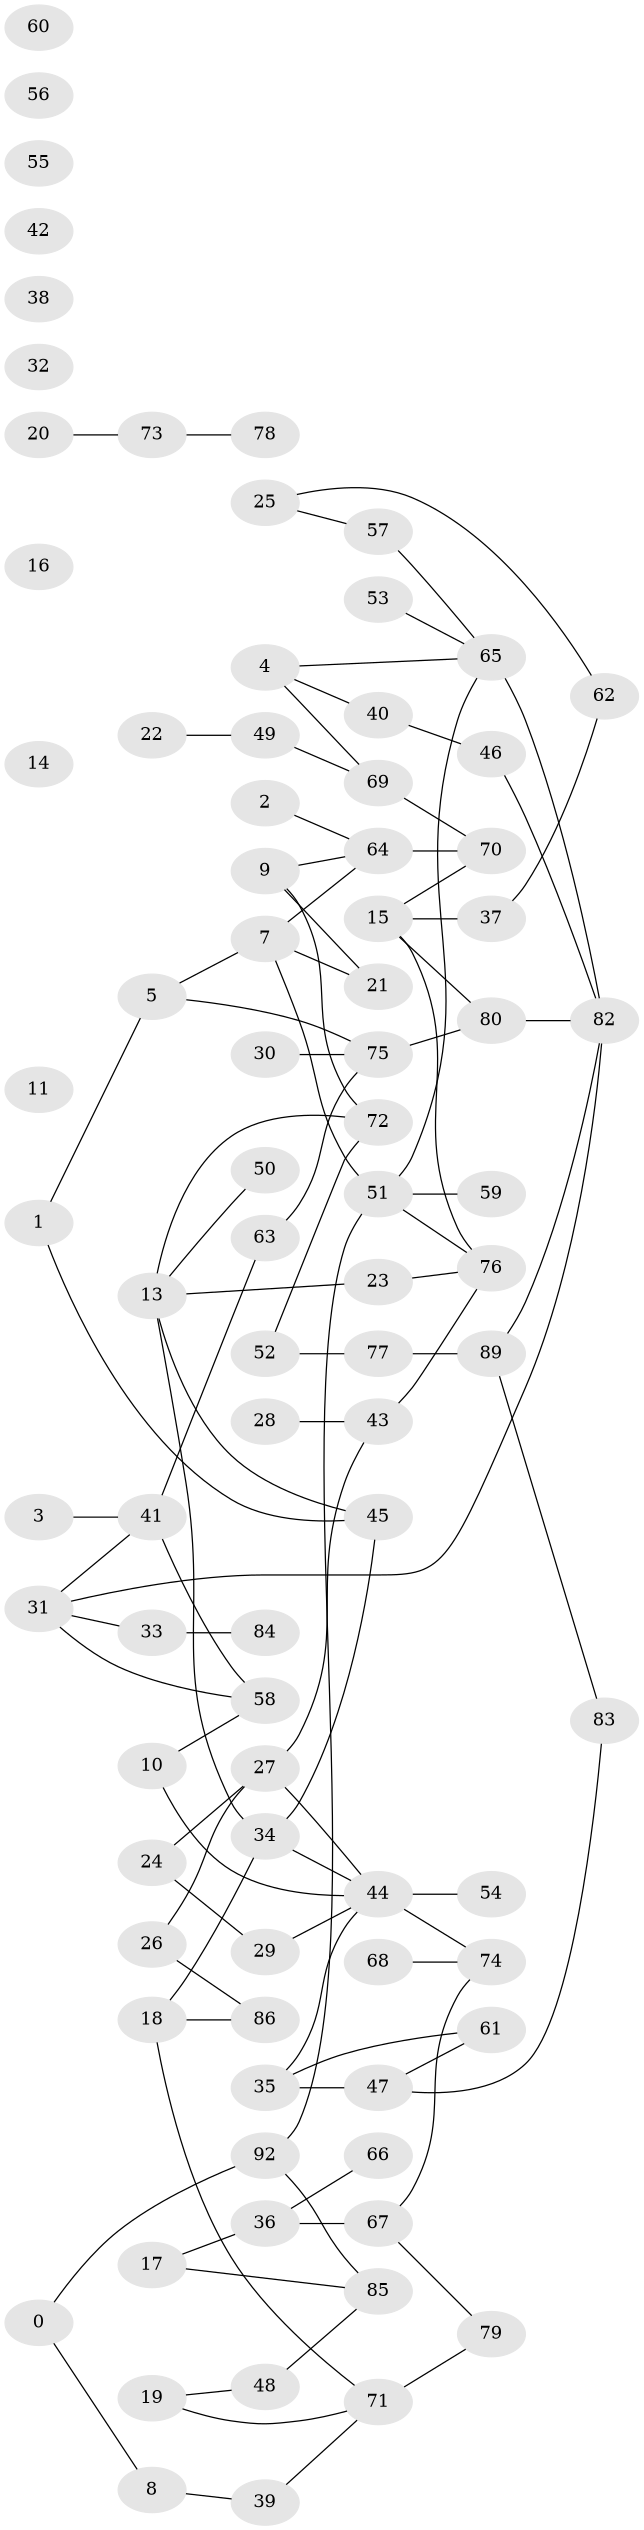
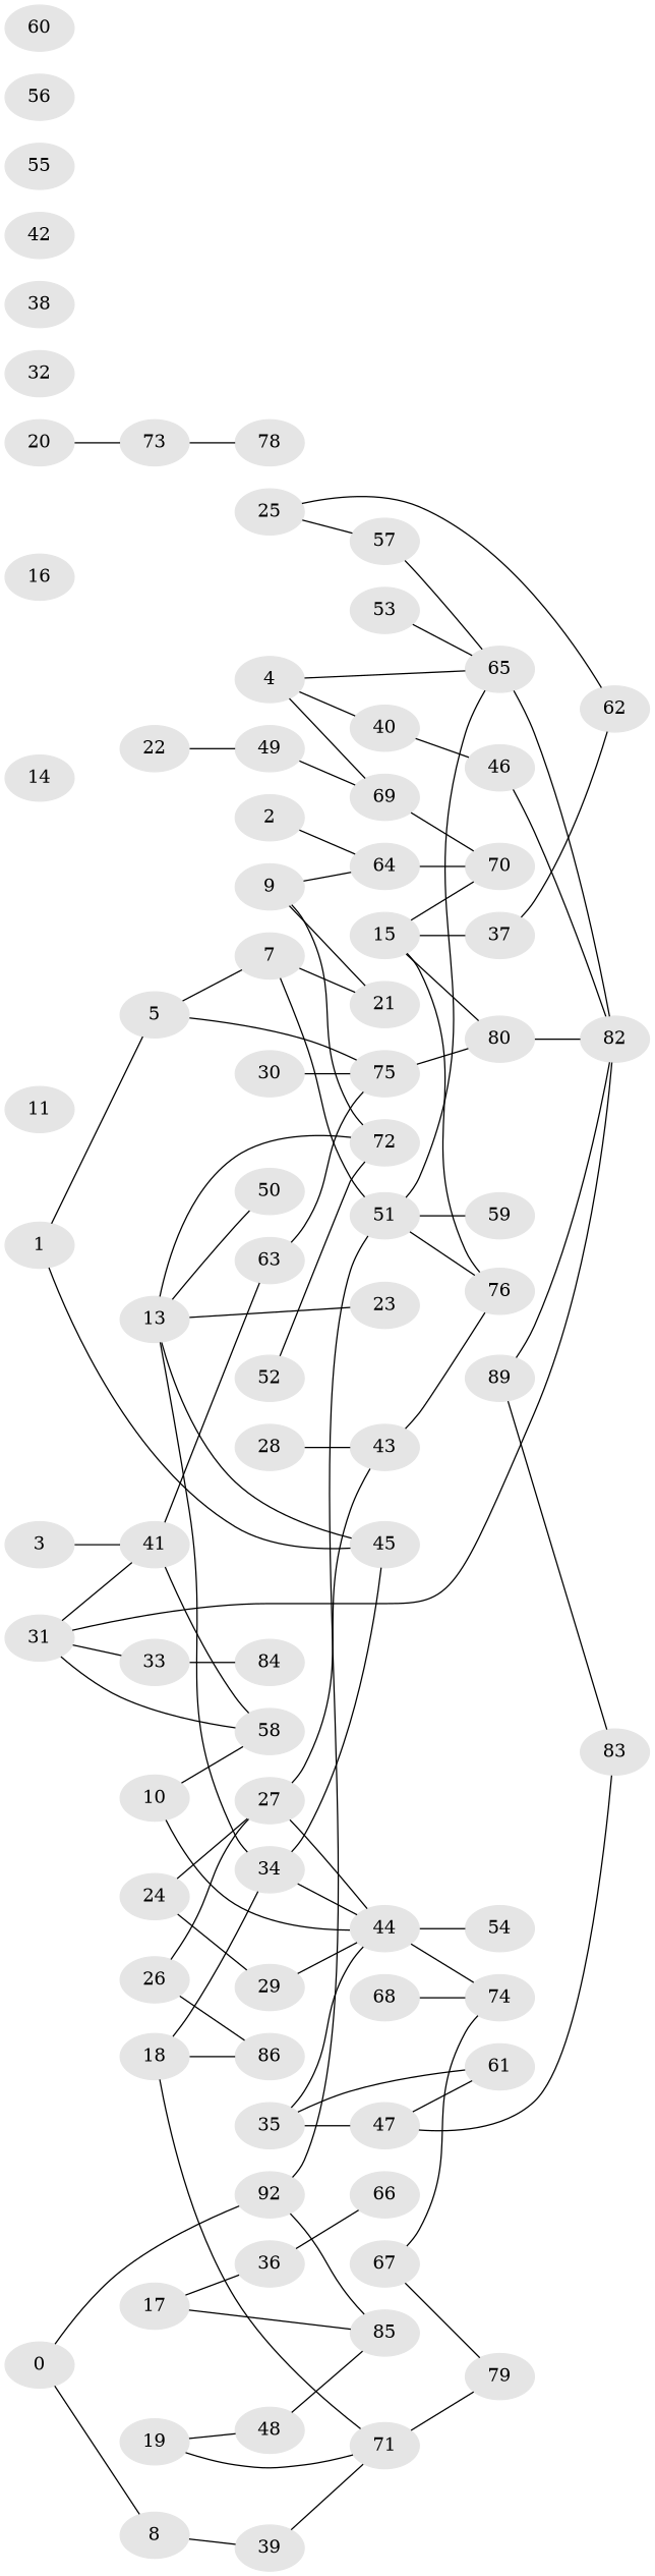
  graph {
    rankdir=LR
    node [color=gray90 style=filled]
    1
    5
    45
    7
    75
    2
    64
    70
    3
    41
    58
    63
    4
    40
    65
    69
    46
    82
    21
    51
    80
    n22 [label=0]
    8
    n24 [label=92]
    39
    85
    76
    59
    71
    9
    72
    10
    44
    54
    74
    11
    13
    23
    34
    50
    14
    15
    37
    62
    16
    17
    36
    66
    67
    18
    86
    79
    19
    48
    20
    73
    78
    22
    49
    24
    27
    29
    43
    25
    57
    26
    28
    30
    31
    33
    84
    32
    35
    47
    61
    83
    38
    42
    52
-   77
    n81 [label=89]
    53
    55
    56
    60
    68
    1 -- 5
    1 -- 45
    5 -- 7
    5 -- 75
-   7 -- 64
    7 -- 21
    7 -- 51
    75 -- 80
    2 -- 64
    64 -- 70
    3 -- 41
    41 -- 58
    41 -- 63
    63 -- 75
    4 -- 40
    4 -- 65
    4 -- 69
    40 -- 46
    65 -- 82
    69 -- 70
    46 -- 82
    51 -- 65
    51 -- 76
    51 -- 59
    80 -- 82
    n22 -- 8
    n22 -- n24
    8 -- 39
    n24 -- 51
    n24 -- 85
    39 -- 71
    71 -- 79
    9 -- 64
    9 -- 21
    9 -- 72
    10 -- 58
    10 -- 44
    44 -- 54
    44 -- 74
    13 -- 45
    13 -- 72
    13 -- 23
    13 -- 34
    13 -- 50
-   23 -- 76
    34 -- 45
    34 -- 44
    15 -- 70
    15 -- 80
    15 -- 76
    15 -- 37
    37 -- 62
    17 -- 85
    17 -- 36
    36 -- 66
-   36 -- 67
    67 -- 74
    67 -- 79
    18 -- 71
    18 -- 34
    18 -- 86
    19 -- 71
    19 -- 48
    48 -- 85
    20 -- 73
    73 -- 78
    22 -- 49
    49 -- 69
    24 -- 27
    24 -- 29
    27 -- 44
    27 -- 43
    29 -- 44
    43 -- 76
    25 -- 62
    25 -- 57
    57 -- 65
    26 -- 86
    26 -- 27
    28 -- 43
    30 -- 75
    31 -- 41
    31 -- 58
    31 -- 82
    31 -- 33
    33 -- 84
    35 -- 44
    35 -- 47
    35 -- 61
    47 -- 61
    47 -- 83
    52 -- 72
-   52 -- 77
-   77 -- n81
    n81 -- 82
    n81 -- 83
    53 -- 65
    68 -- 74
  }
